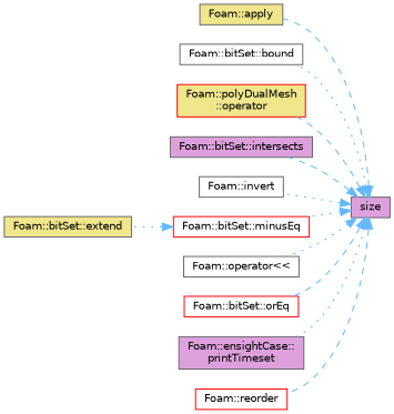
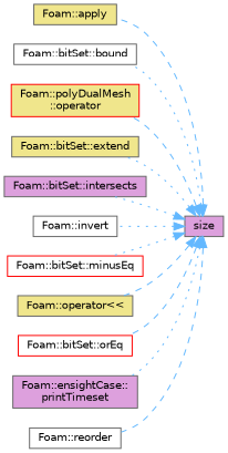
  digraph {
    rankdir=RL
    node [color=grey40 fillcolor=white fontname=Helvetica fontsize=10 shape=box style=filled]
    edge [color=steelblue1 dir=back fontname=Helvetica fontsize=10 labelfontname=Helvetica labelfontsize=10 style=dotted]
    n1 [color=gray40 fillcolor=plum fontcolor=black height=0.2 label=size width=0.4]
    n2 [fillcolor=khaki height=0.2 label="Foam::apply" width=0.4]
    n3 [height=0.2 label="Foam::bitSet::bound" width=0.4]
    n4 [color=red fillcolor=khaki height=0.2 label="Foam::polyDualMesh\l::operator" width=0.4]
    n5 [fillcolor=khaki height=0.2 label="Foam::bitSet::extend" width=0.4]
    n6 [fillcolor=plum height=0.2 label="Foam::bitSet::intersects" width=0.4]
    n7 [height=0.2 label="Foam::invert" width=0.4]
    n8 [color=red height=0.2 label="Foam::bitSet::minusEq" width=0.4]
-   n9 [height=0.2 label="Foam::operator\<\<" width=0.4]
+   n9 [fillcolor=khaki height=0.2 label="Foam::operator\<\<" width=0.4]
    n10 [color=red height=0.2 label="Foam::bitSet::orEq" width=0.4]
    n11 [fillcolor=plum height=0.2 label="Foam::ensightCase::\lprintTimeset" width=0.4]
-   n12 [color=red height=0.2 label="Foam::reorder" width=0.4]
+   n12 [height=0.2 label="Foam::reorder" width=0.4]
    n1 -> n2 [style=dashed]
    n1 -> n3
    n1 -> n4 [style=dashed]
-   n8 -> n5
-   n1 -> n6 [style=dashed]
+   n1 -> n5
+   n1 -> n6
    n1 -> n7
    n1 -> n8
-   n1 -> n9
+   n1 -> n9 [style=dashed]
    n1 -> n10 [style=dashed]
    n1 -> n11
    n1 -> n12 [style=dashed]
  }
